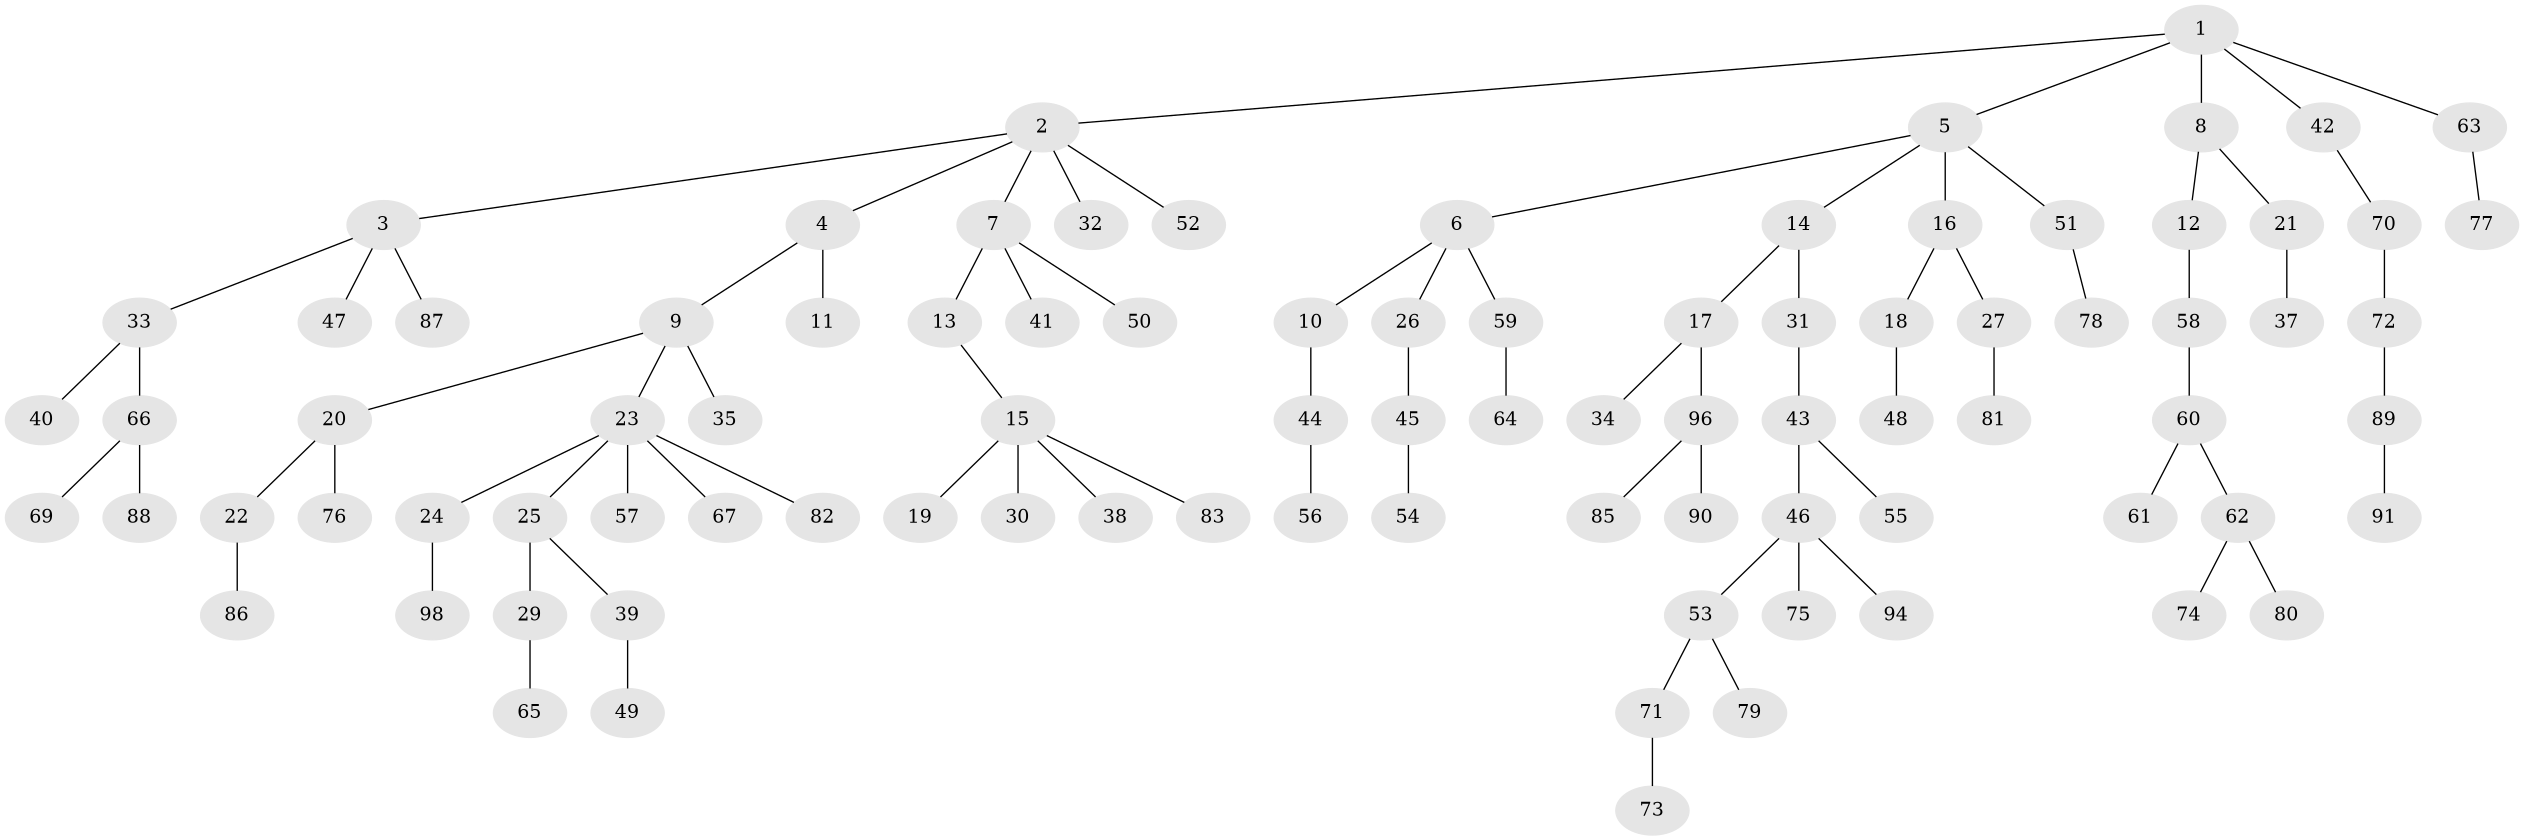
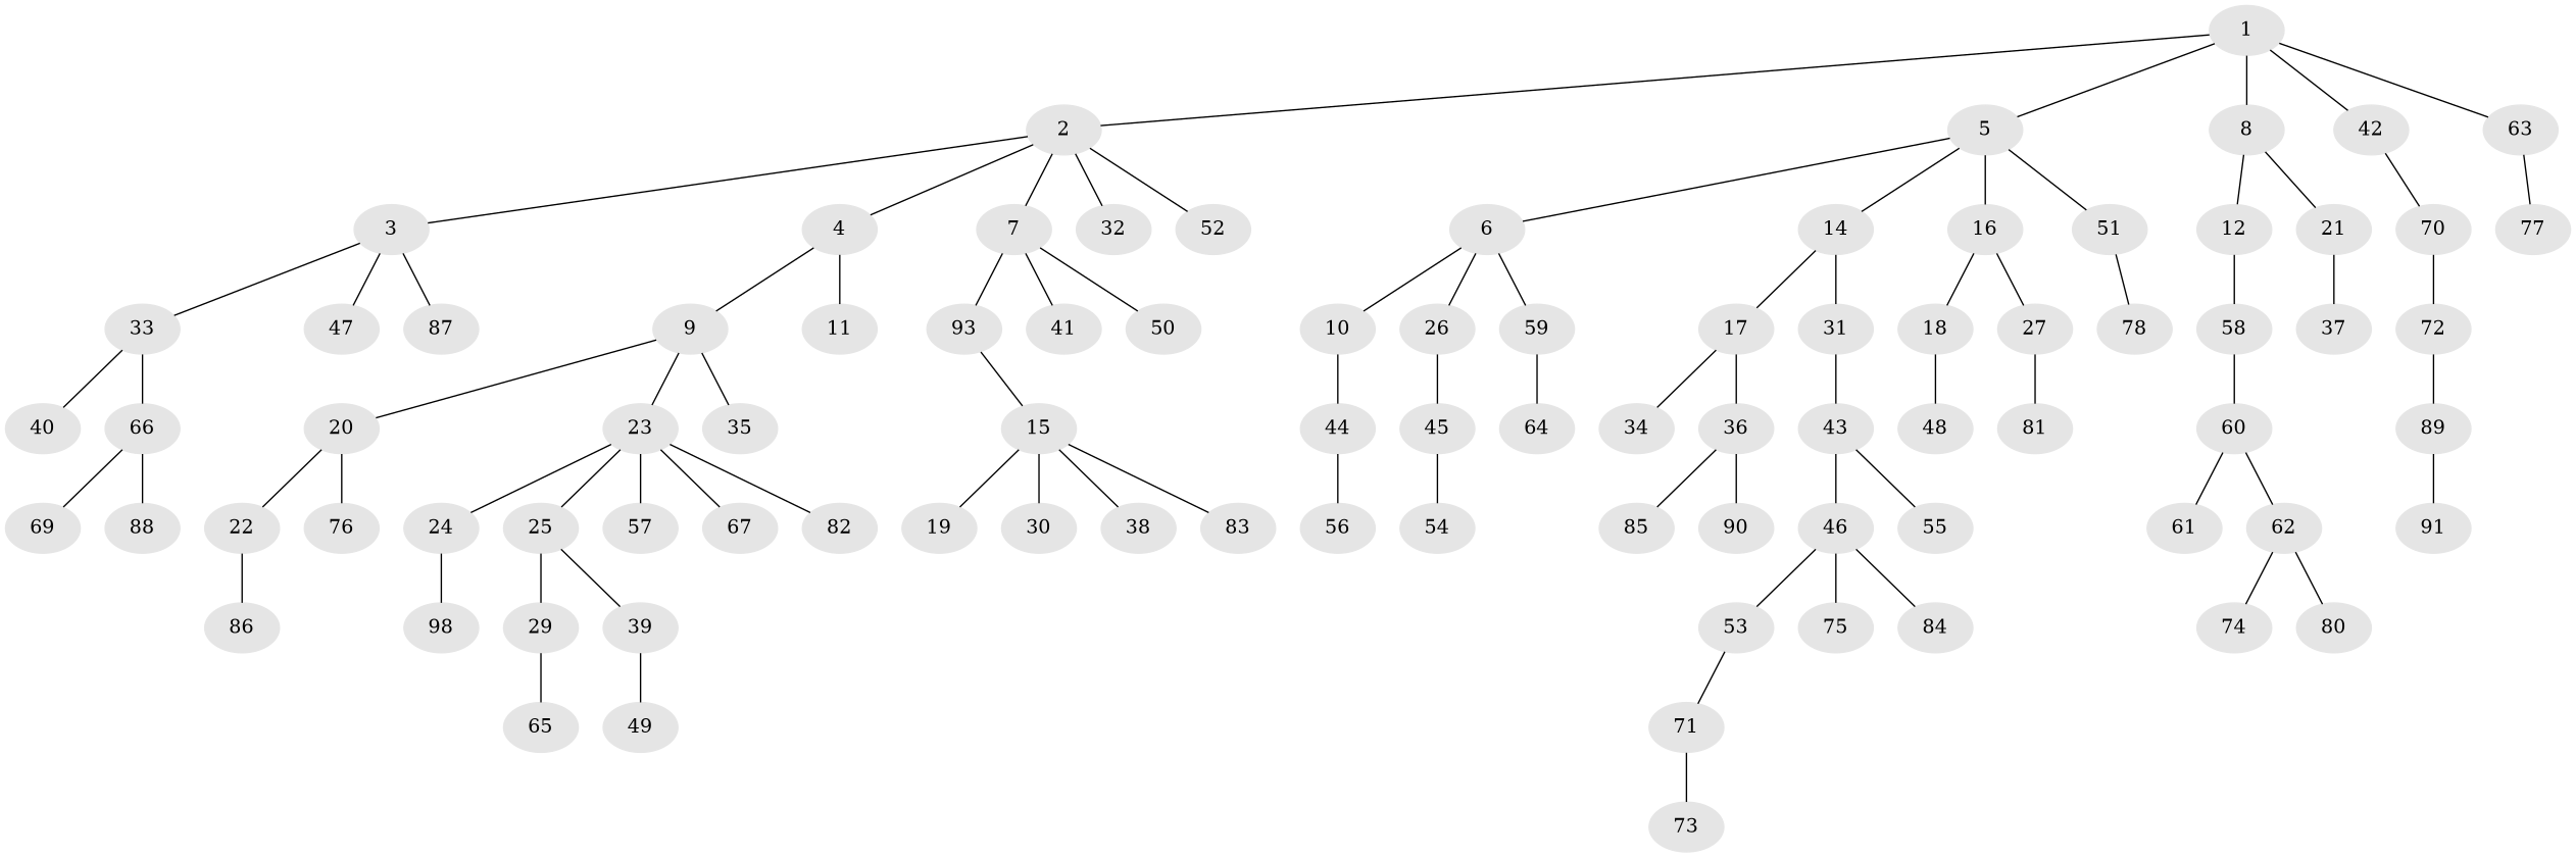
  graph {
    node [color=gray90 style=filled]
    1
    2
    5
    8
    42
    63
    3
    4
    7
    32
    52
    6
    14
    16
    51
    12
    21
    70
    77
    33
    47
    87
    9
    11
-   13
+   13 [label=93]
    41
    50
    40
    66
    20
    23
    35
    10
    26
    59
    17
    31
    18
    27
    78
    44
    45
    64
    15
    58
    37
    22
    76
    24
    25
    57
    67
    82
    56
    60
    19
    30
    38
    83
    34
-   36 [label=96]
+   36
    43
    48
    81
    85
    90
    86
    n68 [label=98]
    29
    39
    65
    49
    54
    46
    55
    69
    88
    72
    53
    75
-   84 [label=94]
+   84
    71
-   79
    73
    61
    62
    74
    80
    89
    91
    1 -- 2
    1 -- 5
    1 -- 8
    1 -- 42
    1 -- 63
    2 -- 3
    2 -- 4
    2 -- 7
    2 -- 32
    2 -- 52
    5 -- 6
    5 -- 14
    5 -- 16
    5 -- 51
    8 -- 12
    8 -- 21
    42 -- 70
    63 -- 77
    3 -- 33
    3 -- 47
    3 -- 87
    4 -- 9
    4 -- 11
    7 -- 13
    7 -- 41
    7 -- 50
    6 -- 10
    6 -- 26
    6 -- 59
    14 -- 17
    14 -- 31
    16 -- 18
    16 -- 27
    51 -- 78
    12 -- 58
    21 -- 37
    70 -- 72
    33 -- 40
    33 -- 66
    9 -- 20
    9 -- 23
    9 -- 35
    13 -- 15
    66 -- 69
    66 -- 88
    20 -- 22
    20 -- 76
    23 -- 24
    23 -- 25
    23 -- 57
    23 -- 67
    23 -- 82
    10 -- 44
    26 -- 45
    59 -- 64
    17 -- 34
    17 -- 36
    31 -- 43
    18 -- 48
    27 -- 81
    44 -- 56
    45 -- 54
    15 -- 19
    15 -- 30
    15 -- 38
    15 -- 83
    58 -- 60
    22 -- 86
    24 -- n68
    25 -- 29
    25 -- 39
    60 -- 61
    60 -- 62
    36 -- 85
    36 -- 90
    43 -- 46
    43 -- 55
    29 -- 65
    39 -- 49
    46 -- 53
    46 -- 75
    46 -- 84
    72 -- 89
    53 -- 71
-   53 -- 79
    71 -- 73
    62 -- 74
    62 -- 80
    89 -- 91
  }
